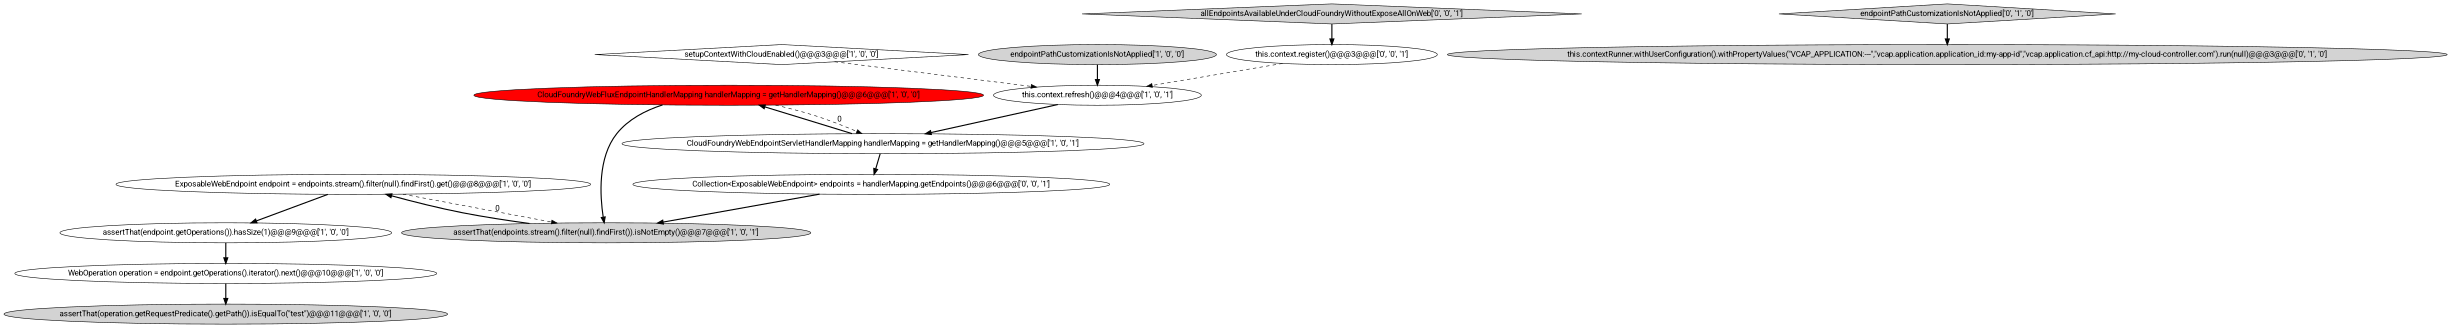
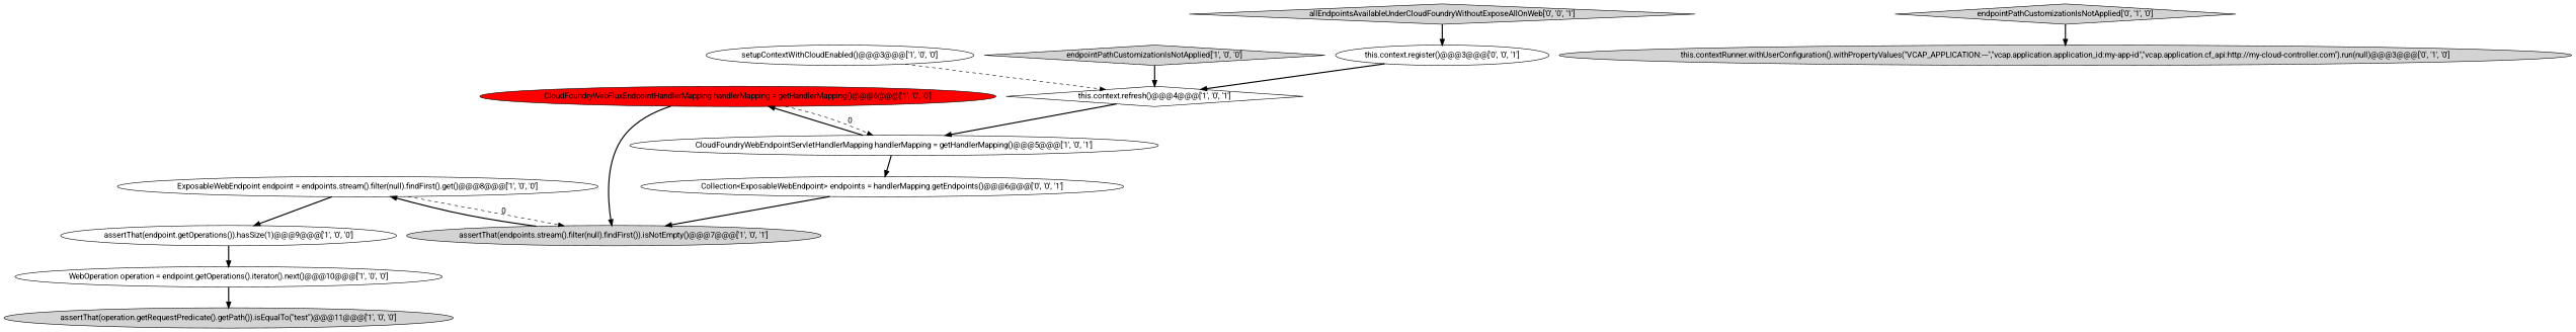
  digraph {
    fontname=Roboto
    node [fillcolor=white fontname=Roboto shape=ellipse style=filled]
    edge [fontname=Roboto style=bold]
    n1 [label="ExposableWebEndpoint endpoint = endpoints.stream().filter(null).findFirst().get()@@@8@@@['1', '0', '0']"]
    n2 [label="assertThat(endpoint.getOperations()).hasSize(1)@@@9@@@['1', '0', '0']"]
    n3 [fillcolor=lightgray label="assertThat(endpoints.stream().filter(null).findFirst()).isNotEmpty()@@@7@@@['1', '0', '1']"]
    n4 [label="WebOperation operation = endpoint.getOperations().iterator().next()@@@10@@@['1', '0', '0']"]
    n5 [fillcolor=lightgray label="assertThat(operation.getRequestPredicate().getPath()).isEqualTo(\"test\")@@@11@@@['1', '0', '0']"]
-   n6 [label="setupContextWithCloudEnabled()@@@3@@@['1', '0', '0']" shape=diamond]
-   n7 [label="this.context.refresh()@@@4@@@['1', '0', '1']"]
+   n6 [label="setupContextWithCloudEnabled()@@@3@@@['1', '0', '0']"]
+   n7 [label="this.context.refresh()@@@4@@@['1', '0', '1']" shape=diamond]
    n8 [label="CloudFoundryWebEndpointServletHandlerMapping handlerMapping = getHandlerMapping()@@@5@@@['1', '0', '1']"]
    n9 [fillcolor=red label="CloudFoundryWebFluxEndpointHandlerMapping handlerMapping = getHandlerMapping()@@@6@@@['1', '0', '0']"]
    n10 [label="Collection<ExposableWebEndpoint> endpoints = handlerMapping.getEndpoints()@@@6@@@['0', '0', '1']"]
-   n11 [fillcolor=lightgray label="endpointPathCustomizationIsNotApplied['1', '0', '0']"]
+   n11 [fillcolor=lightgray label="endpointPathCustomizationIsNotApplied['1', '0', '0']" shape=diamond]
    n12 [label="this.context.register()@@@3@@@['0', '0', '1']"]
    n13 [fillcolor=lightgray label="allEndpointsAvailableUnderCloudFoundryWithoutExposeAllOnWeb['0', '0', '1']" shape=diamond]
    n14 [fillcolor=lightgray label="endpointPathCustomizationIsNotApplied['0', '1', '0']" shape=diamond]
    n15 [fillcolor=lightgray label="this.contextRunner.withUserConfiguration().withPropertyValues(\"VCAP_APPLICATION:---\",\"vcap.application.application_id:my-app-id\",\"vcap.application.cf_api:http://my-cloud-controller.com\").run(null)@@@3@@@['0', '1', '0']"]
    n1 -> n2
    n1 -> n3 [label=0 style=dashed]
    n2 -> n4
    n3 -> n1
    n4 -> n5
    n6 -> n7 [style=dashed]
    n7 -> n8
    n8 -> n9
    n8 -> n10
    n9 -> n3
    n9 -> n8 [label=0 style=dashed]
    n10 -> n3
    n11 -> n7
-   n12 -> n7 [style=dashed]
+   n12 -> n7
    n13 -> n12
    n14 -> n15
  }
